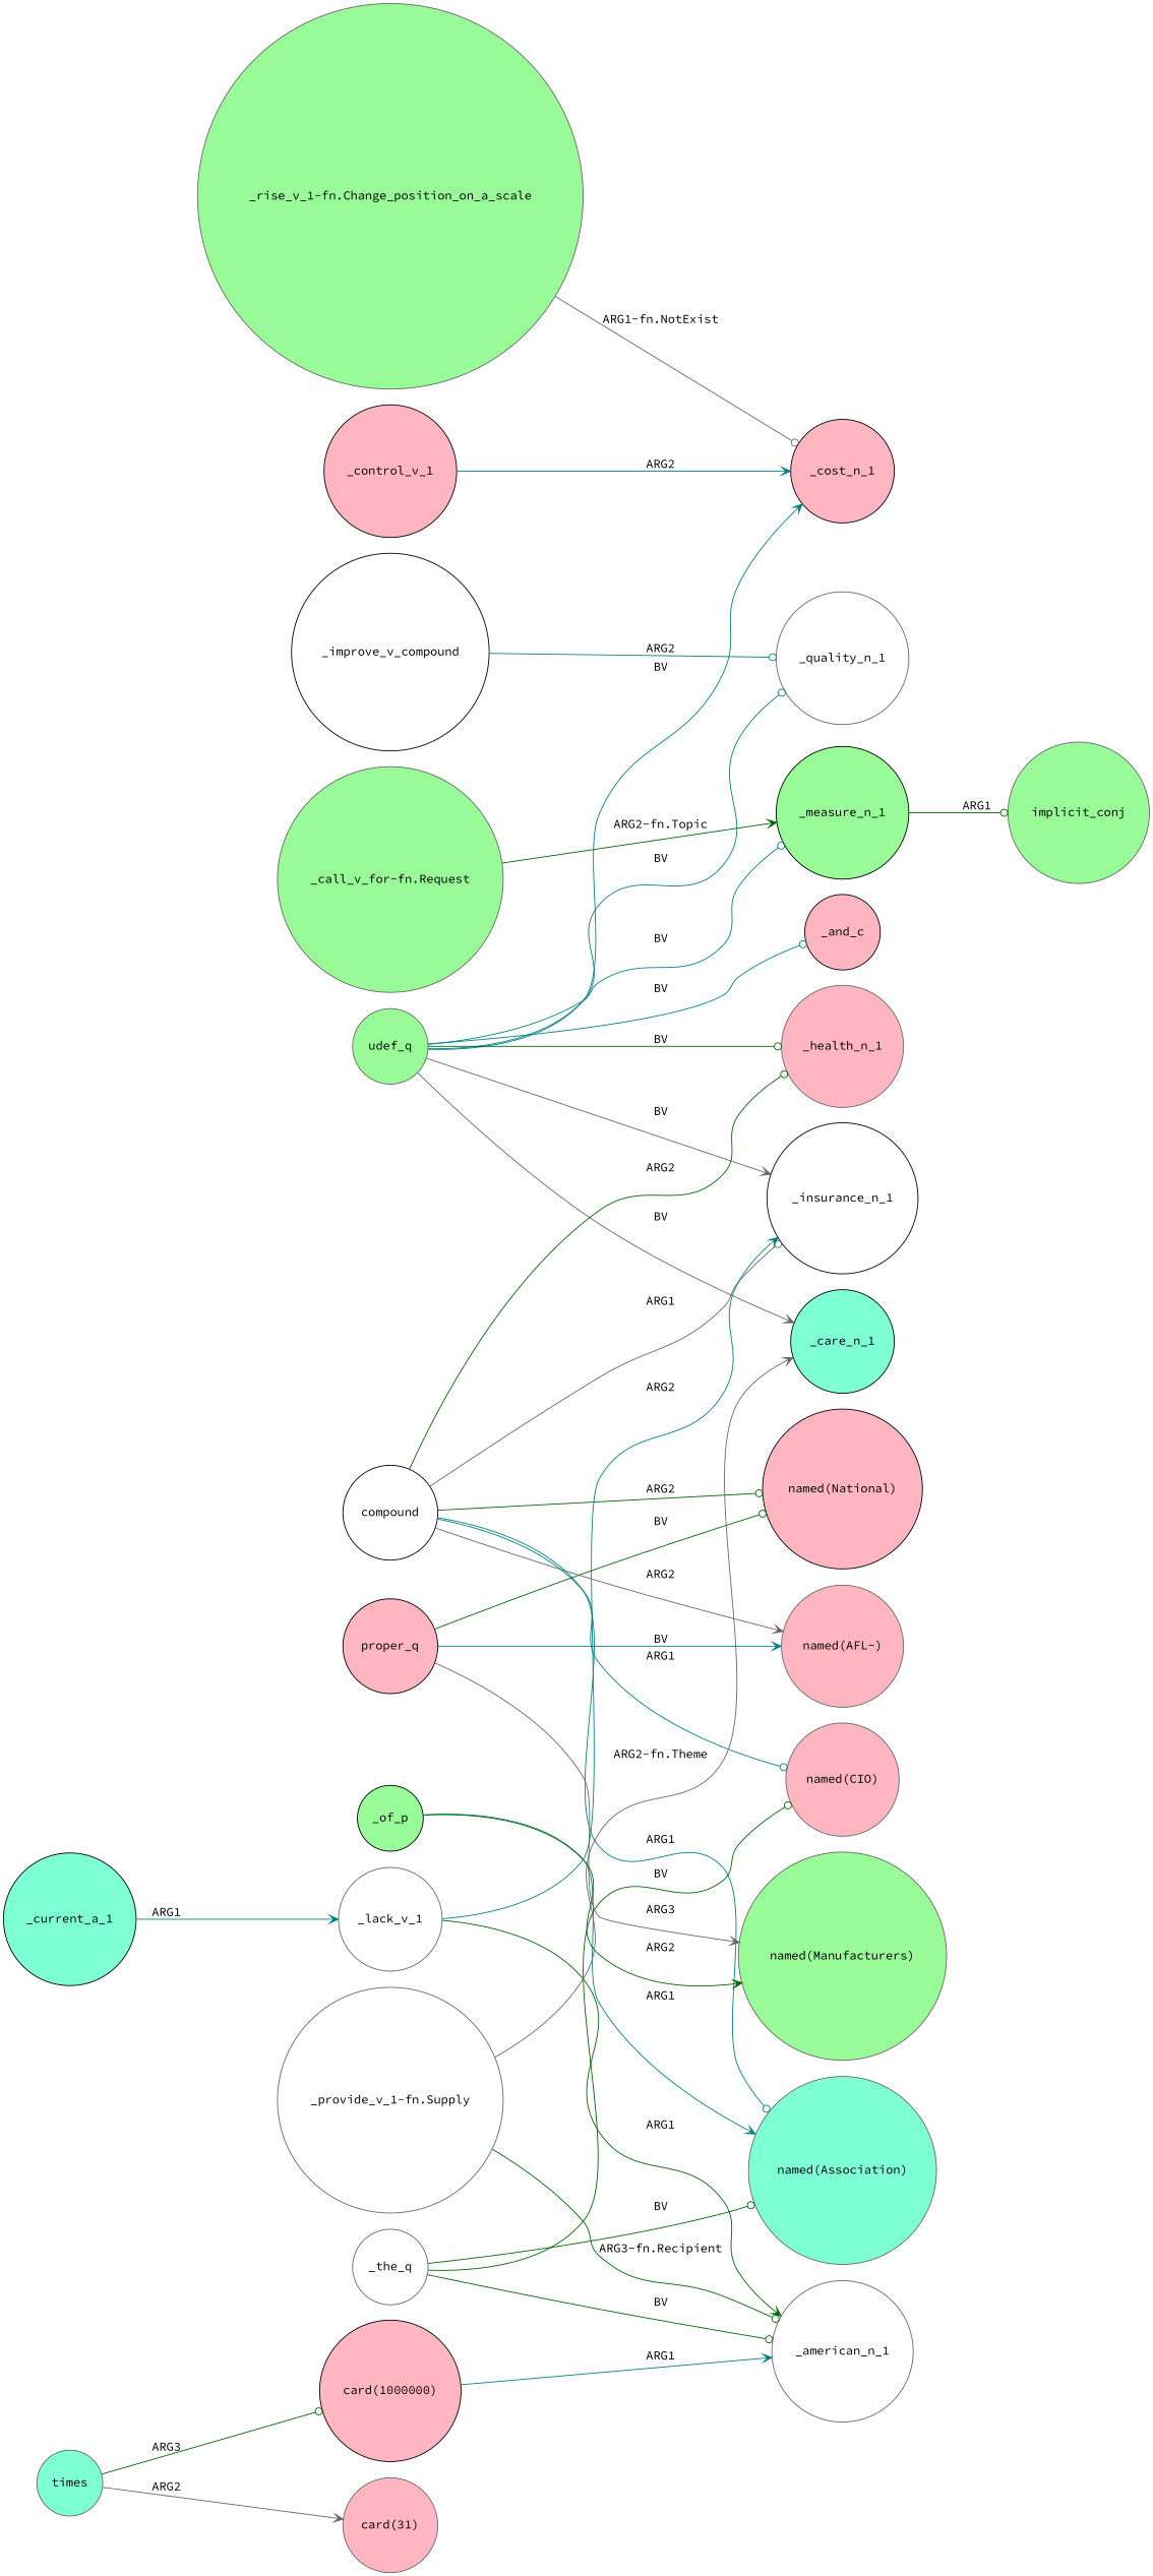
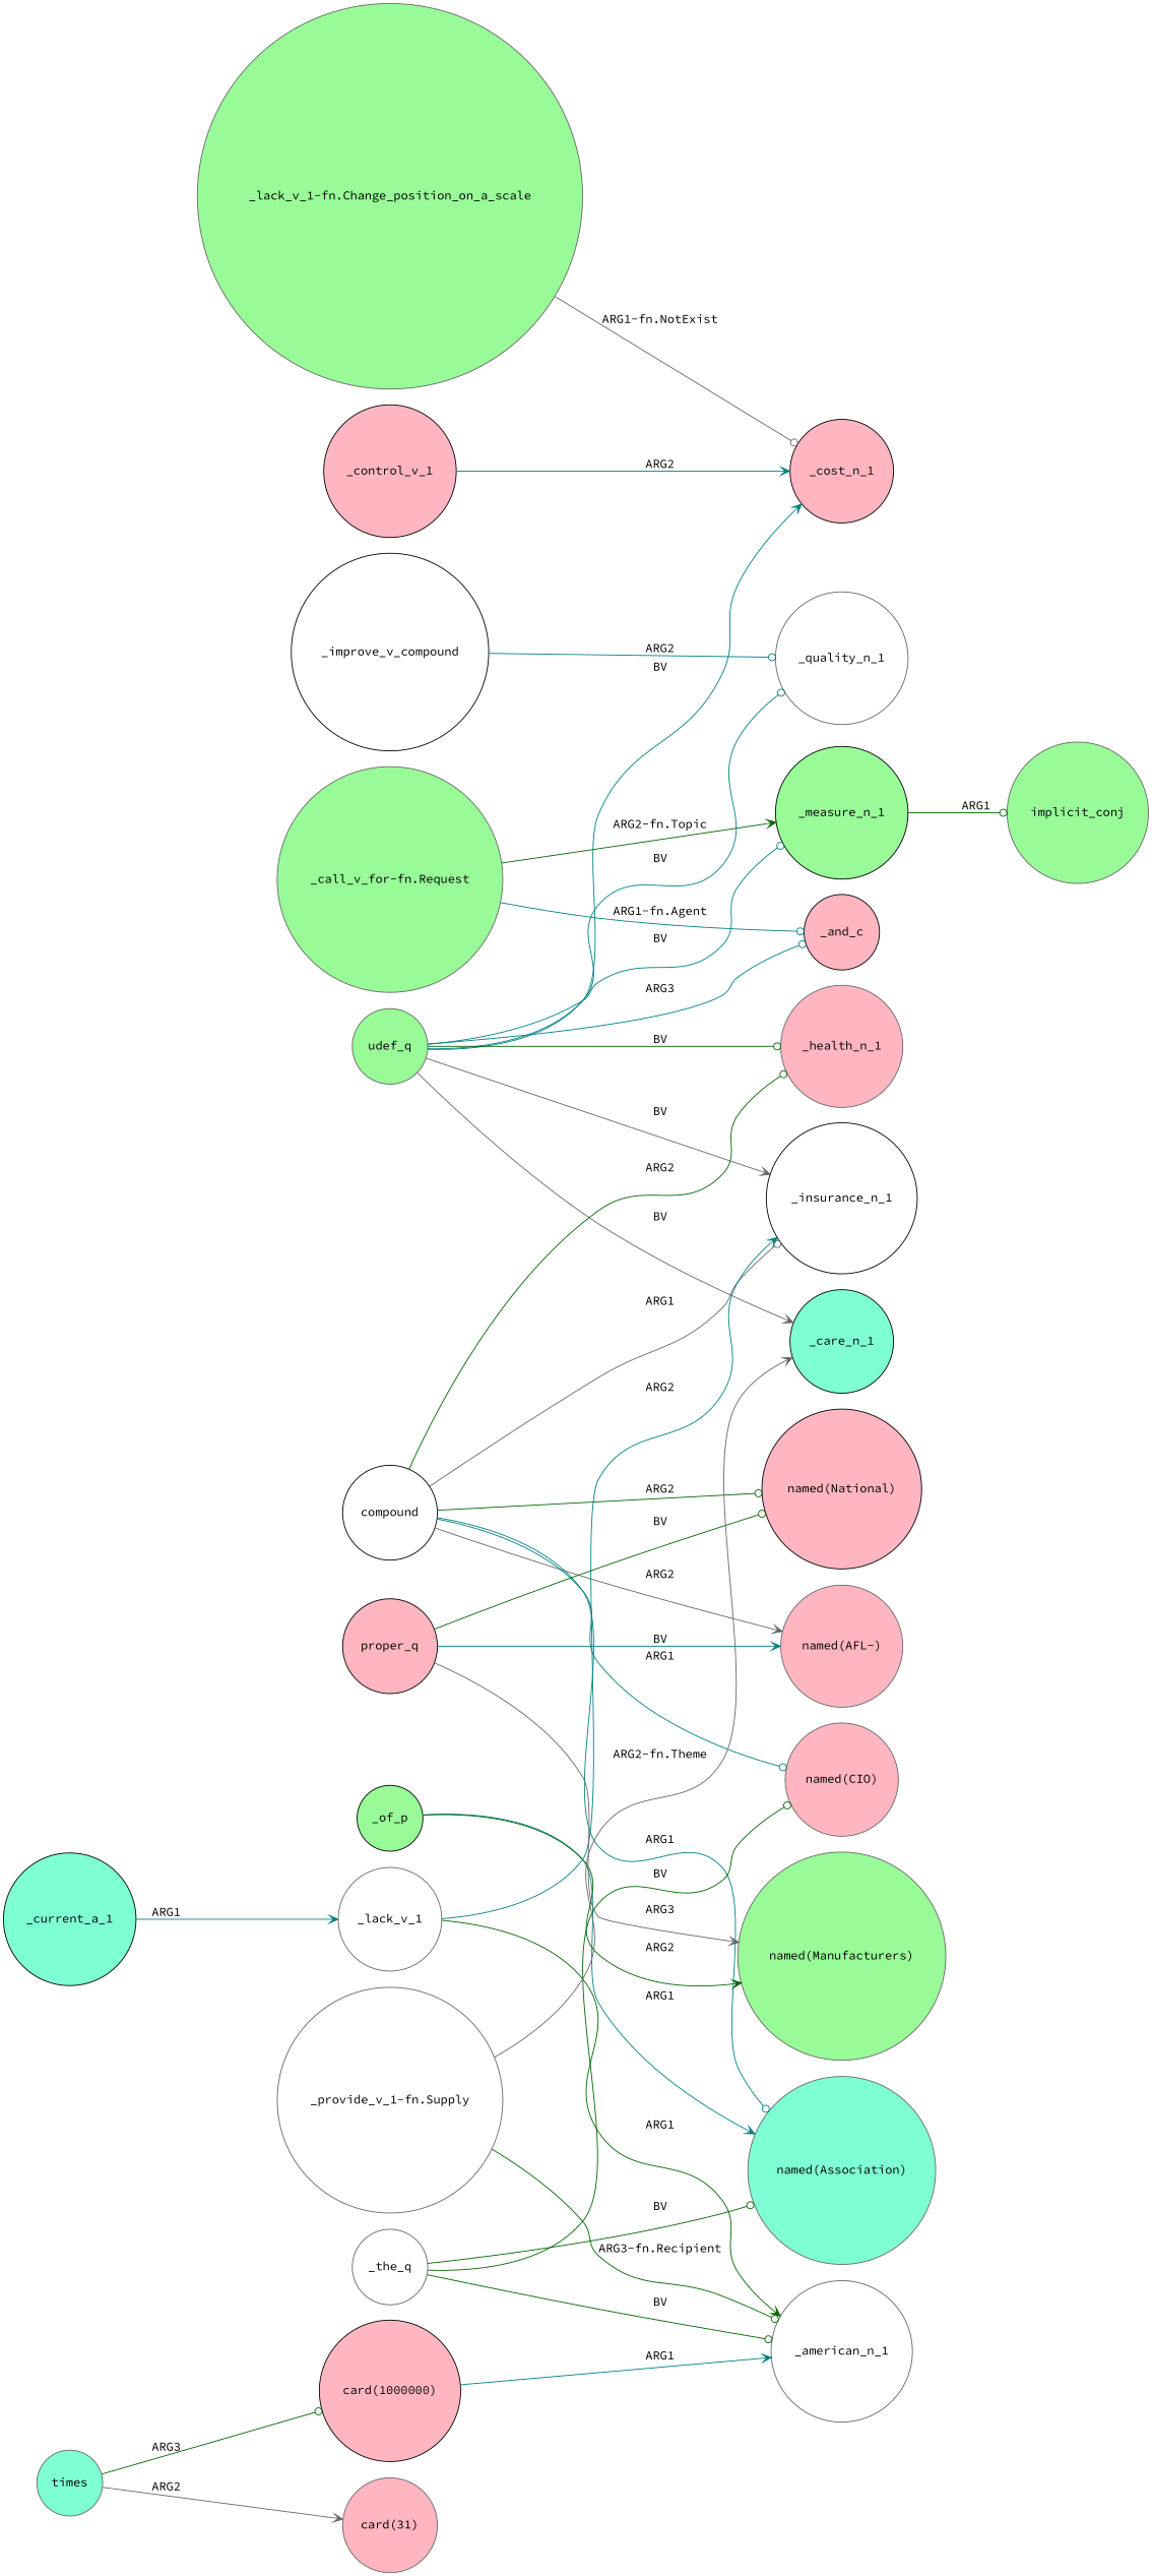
  digraph {
    fontname="Source Code Pro"
    rankdir=LR
    node [color=gray40 fillcolor=lightpink fontname="Source Code Pro" shape=circle style=filled]
    edge [arrowhead=odot color=teal fontname="Source Code Pro"]
    "card(1000000)" [color=black]
    _american_n_1 [fillcolor=white]
    udef_q [fillcolor=palegreen]
    _quality_n_1 [fillcolor=white]
    _insurance_n_1 [color=black fillcolor=white]
    _cost_n_1 [color=black]
    _care_n_1 [color=black fillcolor=aquamarine]
    _and_c [color=black]
    _measure_n_1 [color=black fillcolor=palegreen]
    _health_n_1
    implicit_conj [fillcolor=palegreen]
    compound [color=black fillcolor=white]
    "named(AFL-)"
    "named(Association)" [fillcolor=aquamarine]
    "named(National)" [color=black]
    "named(CIO)"
    times [fillcolor=aquamarine]
    "card(31)"
    _of_p [color=black fillcolor=palegreen]
    "named(Manufacturers)" [fillcolor=palegreen]
    _control_v_1 [color=black]
    _lack_v_1 [fillcolor=white]
    _the_q [fillcolor=white]
    proper_q [color=black]
    "_call_v_for-fn.Request" [fillcolor=palegreen]
    "_provide_v_1-fn.Supply" [fillcolor=white]
-   "_rise_v_1-fn.Change_position_on_a_scale" [fillcolor=palegreen]
+   "_rise_v_1-fn.Change_position_on_a_scale" [fillcolor=palegreen label="_lack_v_1-fn.Change_position_on_a_scale"]
    n28 [color=black fillcolor=white label=_improve_v_compound]
    _current_a_1 [color=black fillcolor=aquamarine]
    "card(1000000)" -> _american_n_1 [arrowhead=vee label=ARG1]
    udef_q -> _quality_n_1 [label=BV]
    udef_q -> _insurance_n_1 [arrowhead=vee color=gray40 label=BV]
    udef_q -> _cost_n_1 [arrowhead=vee label=BV]
    udef_q -> _care_n_1 [arrowhead=vee color=gray40 label=BV]
-   udef_q -> _and_c [label=BV]
+   udef_q -> _and_c [label=ARG3]
    udef_q -> _measure_n_1 [label=BV]
    udef_q -> _health_n_1 [color=darkgreen label=BV]
    _measure_n_1 -> implicit_conj [color=darkgreen label=ARG1]
    compound -> _insurance_n_1 [color=gray40 label=ARG1]
    compound -> _health_n_1 [color=darkgreen label=ARG2]
    compound -> "named(AFL-)" [arrowhead=vee color=gray40 label=ARG2]
    compound -> "named(Association)" [label=ARG1]
    compound -> "named(National)" [color=darkgreen label=ARG2]
    compound -> "named(CIO)" [label=ARG1]
    times -> "card(1000000)" [color=darkgreen label=ARG3]
    times -> "card(31)" [arrowhead=vee color=gray40 label=ARG2]
    _of_p -> "named(Association)" [arrowhead=vee label=ARG1]
    _of_p -> "named(Manufacturers)" [arrowhead=vee color=darkgreen label=ARG2]
    _control_v_1 -> _cost_n_1 [arrowhead=vee label=ARG2]
    _lack_v_1 -> _american_n_1 [arrowhead=vee color=darkgreen label=ARG1]
    _lack_v_1 -> _insurance_n_1 [arrowhead=vee label=ARG2]
    _the_q -> _american_n_1 [color=darkgreen label=BV]
    _the_q -> "named(Association)" [color=darkgreen label=BV]
    _the_q -> "named(CIO)" [color=darkgreen label=BV]
    proper_q -> "named(AFL-)" [arrowhead=vee label=BV]
    proper_q -> "named(National)" [color=darkgreen label=BV]
    proper_q -> "named(Manufacturers)" [arrowhead=vee color=gray40 label=ARG3]
+   "_call_v_for-fn.Request" -> _and_c [label="ARG1-fn.Agent"]
    "_call_v_for-fn.Request" -> _measure_n_1 [arrowhead=vee color=darkgreen label="ARG2-fn.Topic"]
    "_provide_v_1-fn.Supply" -> _american_n_1 [color=darkgreen label="ARG3-fn.Recipient"]
    "_provide_v_1-fn.Supply" -> _care_n_1 [arrowhead=vee color=gray40 label="ARG2-fn.Theme"]
    "_rise_v_1-fn.Change_position_on_a_scale" -> _cost_n_1 [color=gray40 label="ARG1-fn.NotExist"]
    n28 -> _quality_n_1 [label=ARG2]
    _current_a_1 -> _lack_v_1 [arrowhead=vee label=ARG1]
  }
